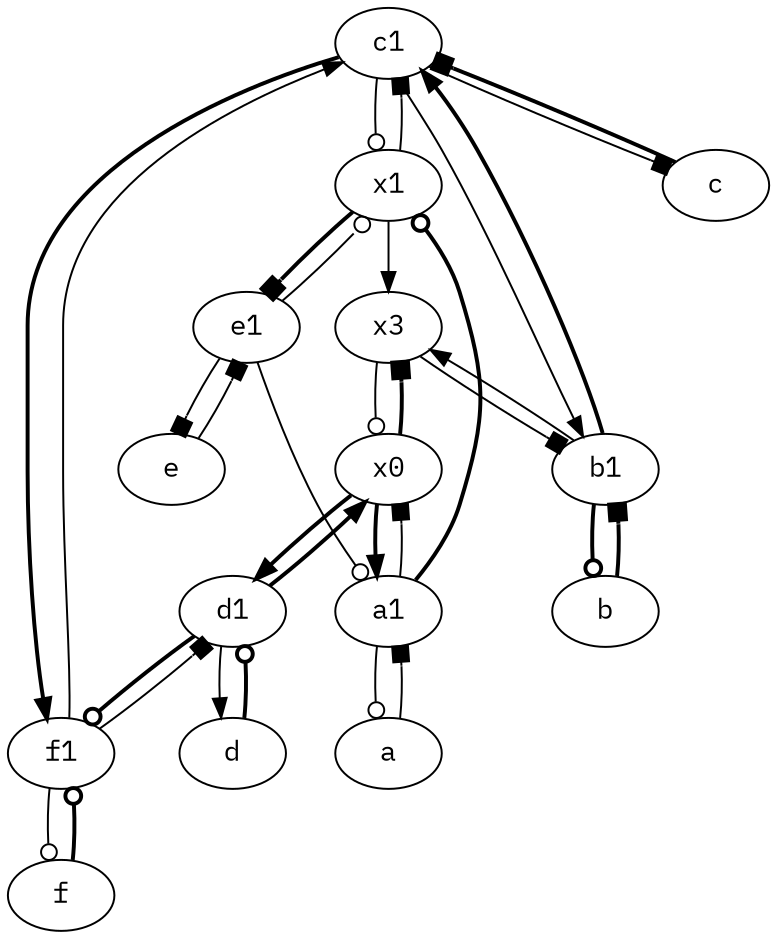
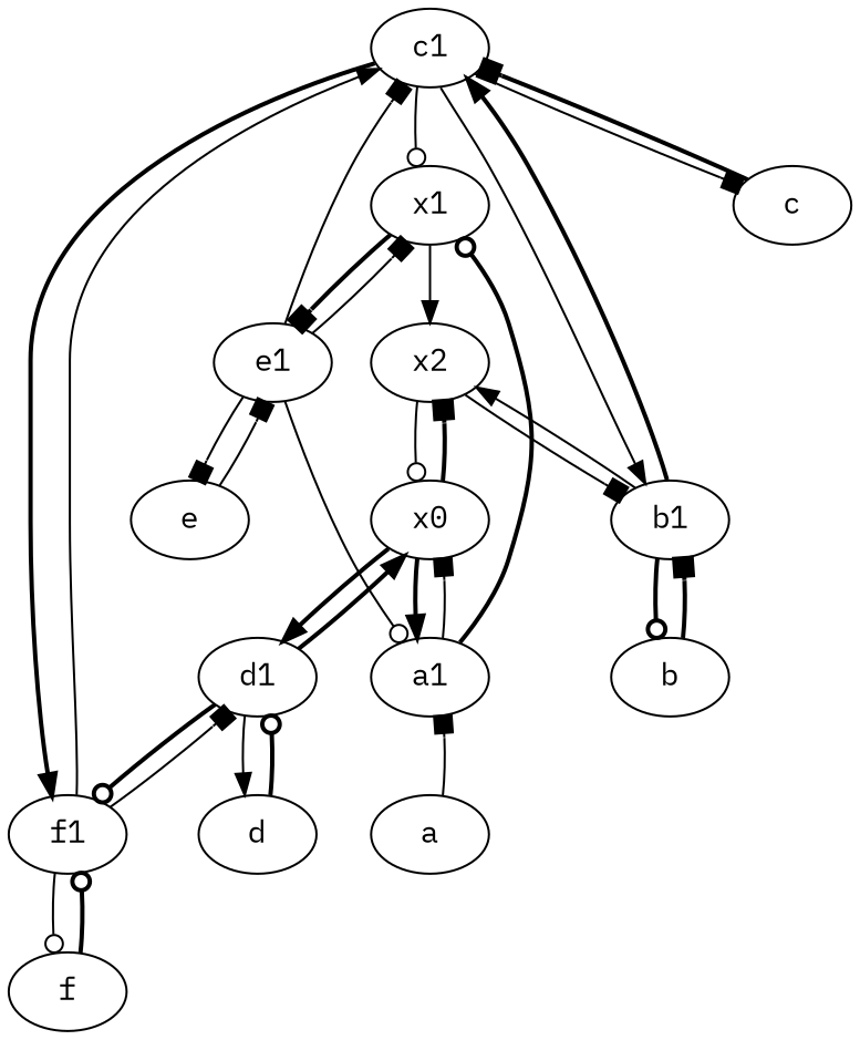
  digraph {
    fontname="IBM Plex Mono"
    node [fontname="IBM Plex Mono"]
    edge [arrowhead=box fontname="IBM Plex Mono" style=solid]
    c1
    x1
    c
    f1
    b1
    e1
-   x2 [label=x3]
+   x2
    e
    a1
    x0
    d
    d1
    f
    b
    a
    c1 -> x1 [arrowhead=odot]
    c1 -> c
    c1 -> f1 [arrowhead=normal style=bold]
    c1 -> b1 [arrowhead=normal]
-   x1 -> c1
+   e1 -> c1
    x1 -> e1 [style=bold]
    x1 -> x2 [arrowhead=normal]
    c -> c1 [style=bold]
    f1 -> c1 [arrowhead=normal]
    f1 -> d1
    f1 -> f [arrowhead=odot]
    b1 -> c1 [arrowhead=normal style=bold]
    b1 -> x2 [arrowhead=normal]
    b1 -> b [arrowhead=odot style=bold]
-   e1 -> x1 [arrowhead=odot]
+   e1 -> x1
    e1 -> e
    e1 -> a1 [arrowhead=odot]
    x2 -> b1
    x2 -> x0 [arrowhead=odot]
    e -> e1
    a1 -> x1 [arrowhead=odot style=bold]
    a1 -> x0
-   a1 -> a [arrowhead=odot]
    x0 -> x2 [style=bold]
    x0 -> a1 [arrowhead=normal style=bold]
    x0 -> d1 [arrowhead=normal style=bold]
    d -> d1 [arrowhead=odot style=bold]
    d1 -> f1 [arrowhead=odot style=bold]
    d1 -> x0 [arrowhead=normal style=bold]
    d1 -> d [arrowhead=normal]
    f -> f1 [arrowhead=odot style=bold]
    b -> b1 [style=bold]
    a -> a1
  }
